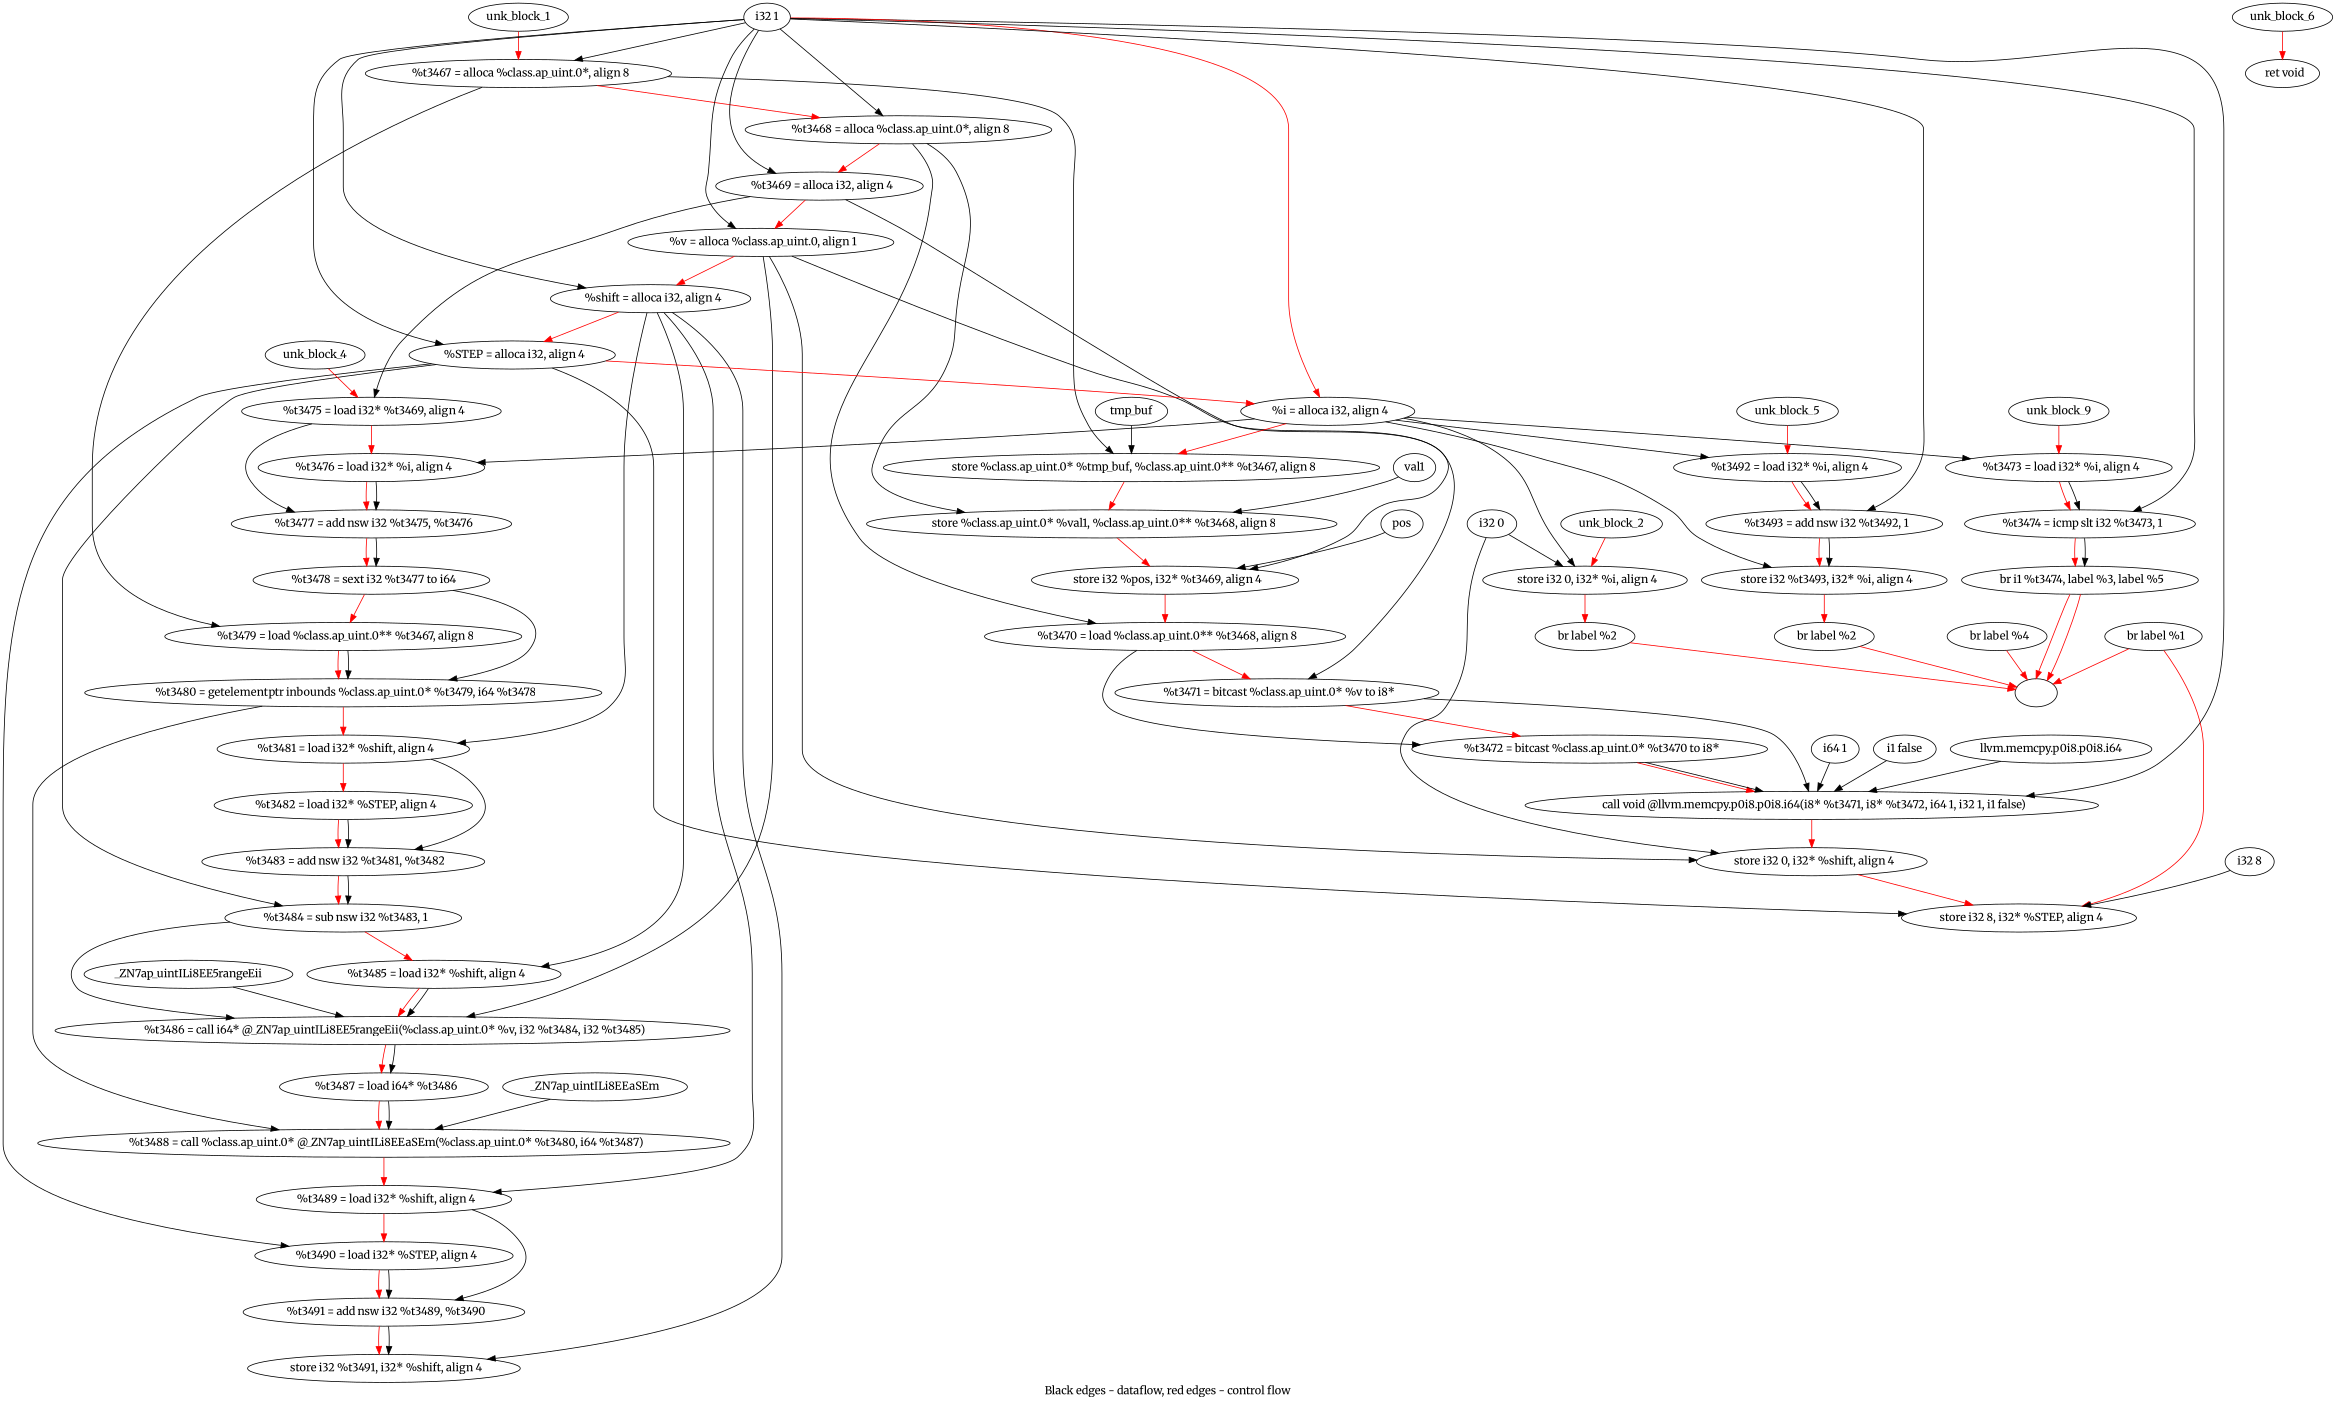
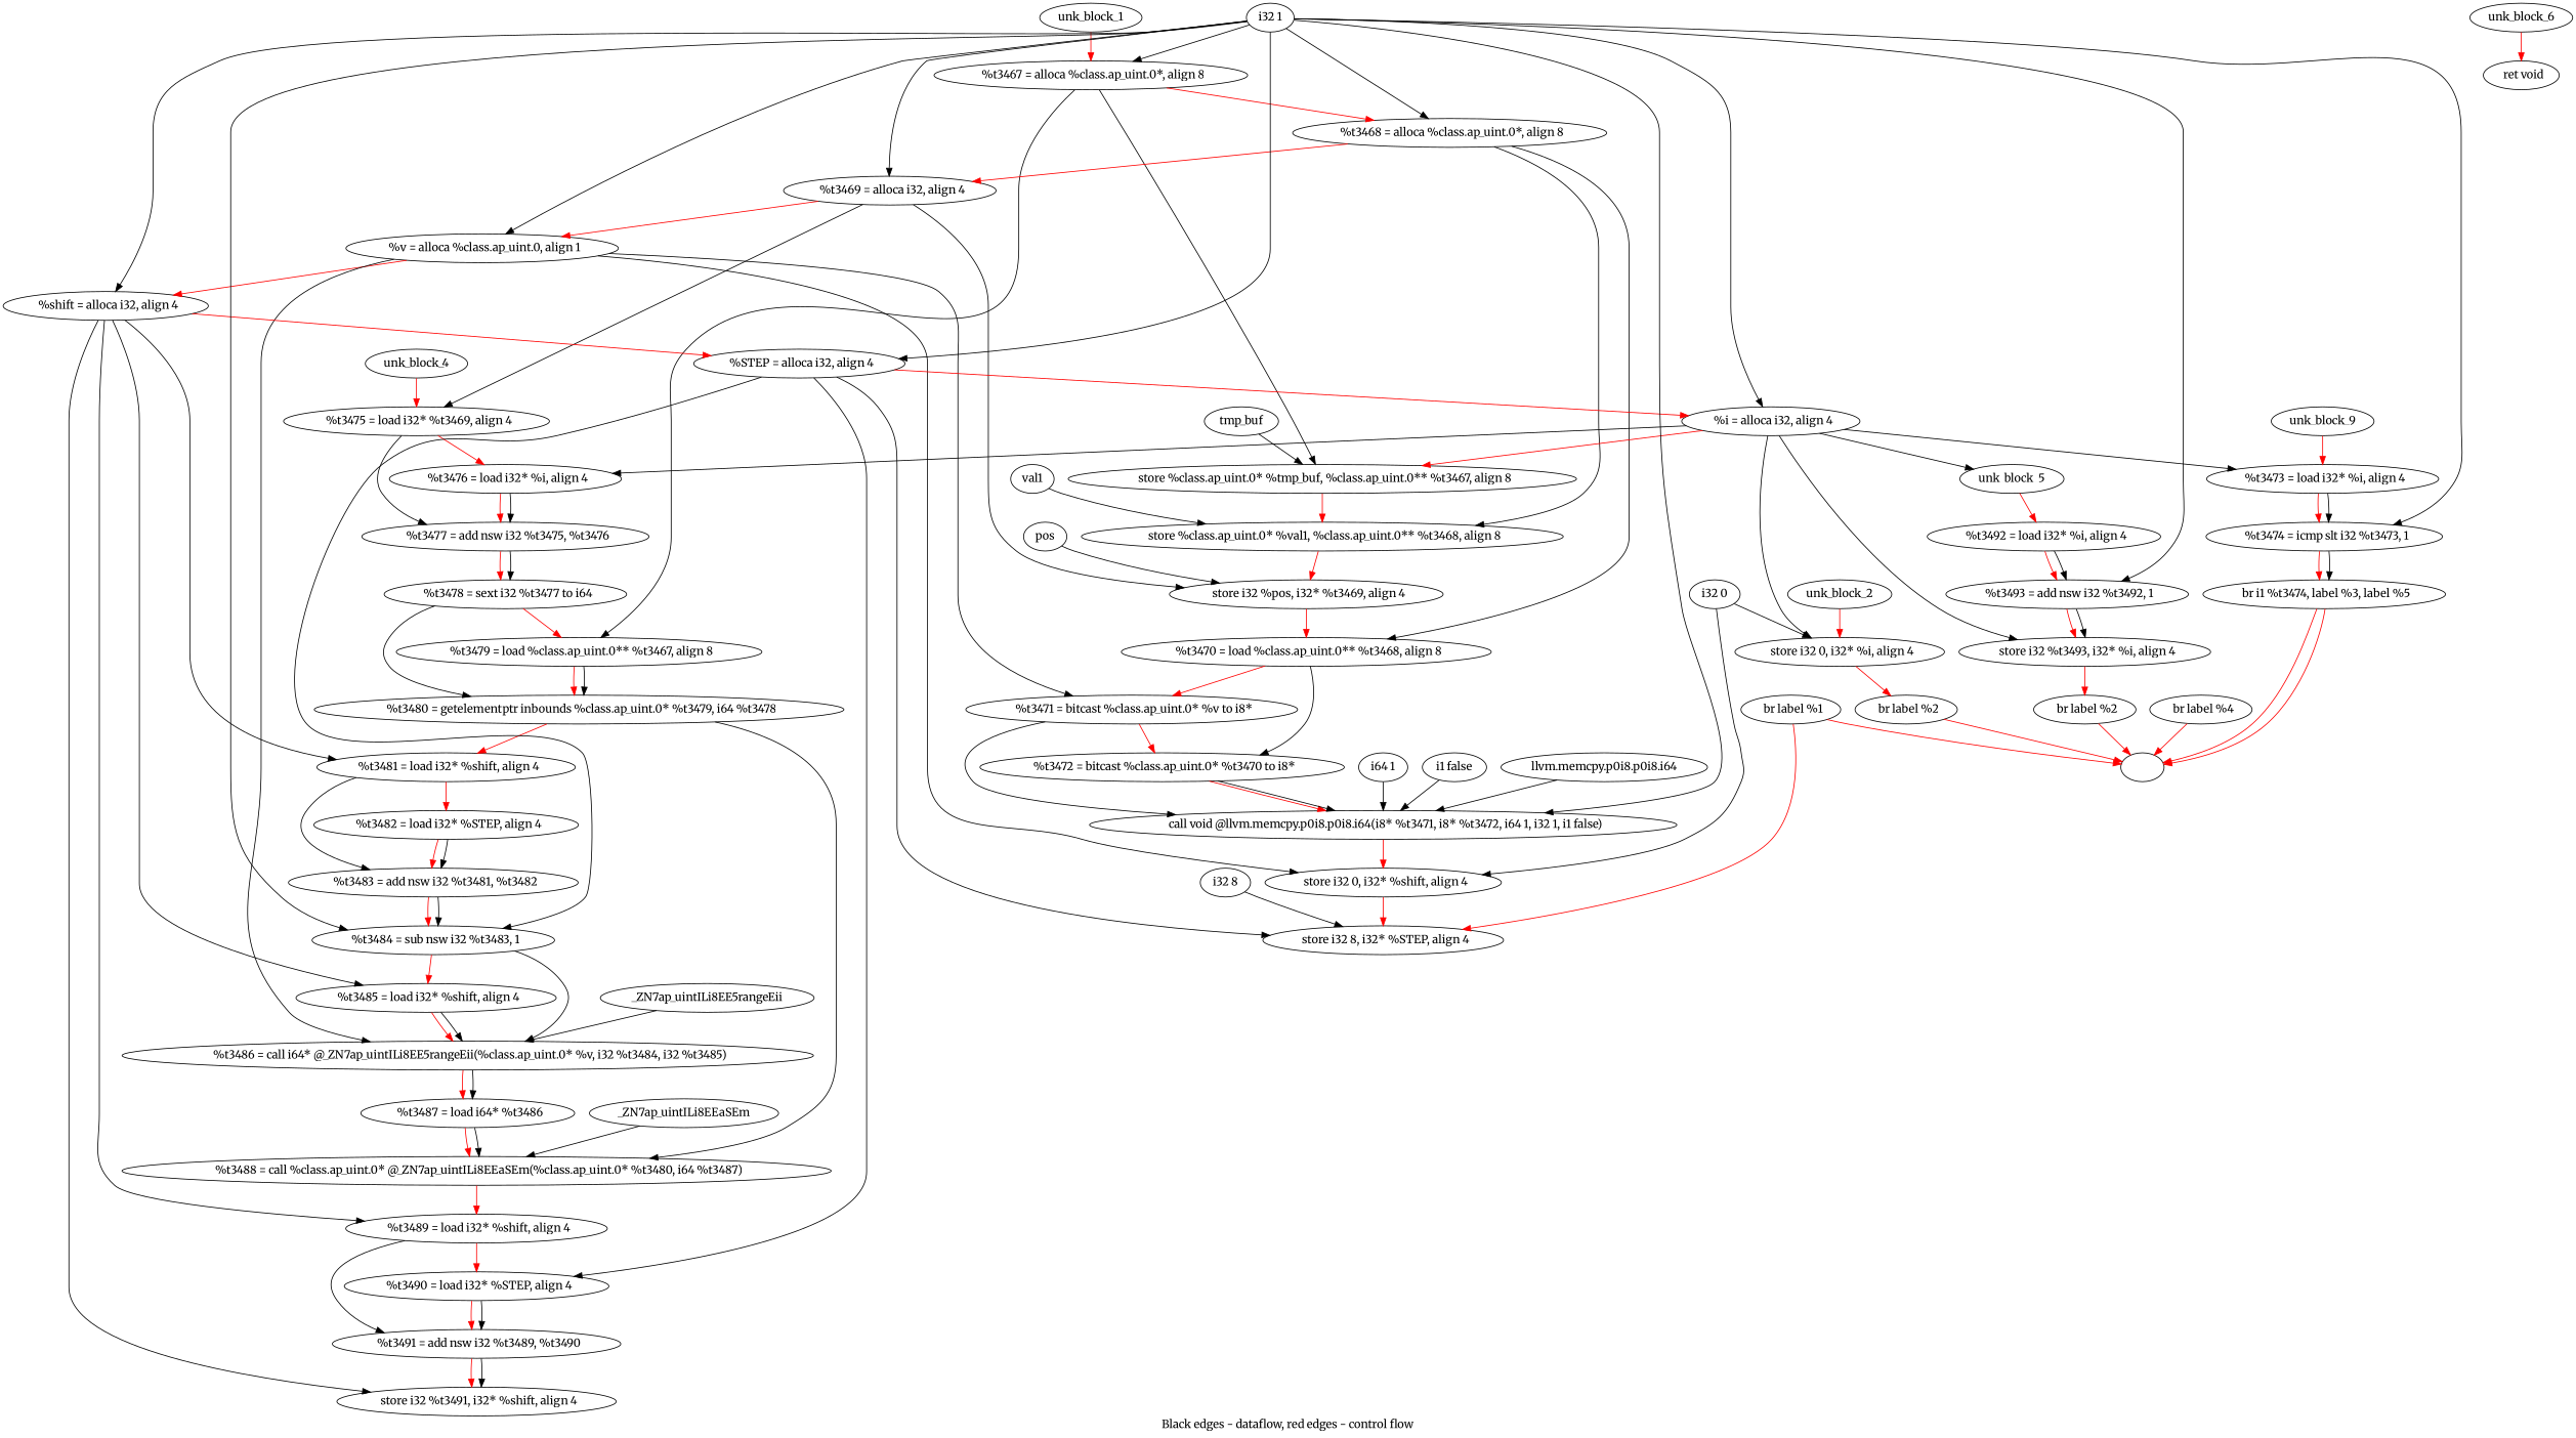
  digraph {
    compound=true
    fontname=Merriweather
    label="Black edges - dataflow, red edges - control flow"
    node [fontname=Merriweather]
    edge [fontname=Merriweather]
    n1 [label="  %t3467 = alloca %class.ap_uint.0*, align 8"]
    n2 [label="  %t3468 = alloca %class.ap_uint.0*, align 8"]
    n3 [label="  store %class.ap_uint.0* %tmp_buf, %class.ap_uint.0** %t3467, align 8"]
    n4 [label="  %t3479 = load %class.ap_uint.0** %t3467, align 8"]
    n5 [label="  %t3469 = alloca i32, align 4"]
    n6 [label="  store %class.ap_uint.0* %val1, %class.ap_uint.0** %t3468, align 8"]
    n7 [label="  %t3470 = load %class.ap_uint.0** %t3468, align 8"]
    n8 [label="  %t3480 = getelementptr inbounds %class.ap_uint.0* %t3479, i64 %t3478"]
    n9 [label="  %v = alloca %class.ap_uint.0, align 1"]
    n10 [label="  store i32 %pos, i32* %t3469, align 4"]
    n11 [label="  %t3475 = load i32* %t3469, align 4"]
    n12 [label="  %t3471 = bitcast %class.ap_uint.0* %v to i8*"]
    n13 [label="  %t3472 = bitcast %class.ap_uint.0* %t3470 to i8*"]
    n14 [label="  %shift = alloca i32, align 4"]
    n15 [label="  %t3486 = call i64* @_ZN7ap_uintILi8EE5rangeEii(%class.ap_uint.0* %v, i32 %t3484, i32 %t3485)"]
    n16 [label="  store i32 0, i32* %shift, align 4"]
    n17 [label="  %t3476 = load i32* %i, align 4"]
    n18 [label="  %t3477 = add nsw i32 %t3475, %t3476"]
    n19 [label="  %STEP = alloca i32, align 4"]
    n20 [label="  %t3481 = load i32* %shift, align 4"]
    n21 [label="  %t3485 = load i32* %shift, align 4"]
    n22 [label="  %t3489 = load i32* %shift, align 4"]
    n23 [label="  store i32 %t3491, i32* %shift, align 4"]
    n24 [label="  call void @llvm.memcpy.p0i8.p0i8.i64(i8* %t3471, i8* %t3472, i64 1, i32 1, i1 false)"]
    n25 [label="  %t3487 = load i64* %t3486"]
    n26 [label="  %i = alloca i32, align 4"]
    n27 [label="  store i32 8, i32* %STEP, align 4"]
    n28 [label="  %t3490 = load i32* %STEP, align 4"]
    n29 [label="  %t3484 = sub nsw i32 %t3483, 1"]
    n30 [label="  %t3482 = load i32* %STEP, align 4"]
    n31 [label="  %t3483 = add nsw i32 %t3481, %t3482"]
    n32 [label="  %t3491 = add nsw i32 %t3489, %t3490"]
    n33 [label="  store i32 0, i32* %i, align 4"]
    n34 [label="  %t3473 = load i32* %i, align 4"]
    n35 [label="  %t3492 = load i32* %i, align 4"]
    n36 [label="  store i32 %t3493, i32* %i, align 4"]
    n37 [label="  br label %2"]
    n38 [label="  %t3474 = icmp slt i32 %t3473, 1"]
    n39 [label="  %t3493 = add nsw i32 %t3492, 1"]
    n40 [label="  br label %2"]
    n41 [label="  br label %1"]
    ""
    unk_block_1
    "i32 1"
    n45 [label="  br i1 %t3474, label %3, label %5"]
    tmp_buf
    val1
    pos
    "i64 1"
    "i1 false"
    "llvm.memcpy.p0i8.p0i8.i64"
    "i32 0"
    "i32 8"
    unk_block_2
    n55 [label=unk_block_9]
    n56 [label="  %t3478 = sext i32 %t3477 to i64"]
    n57 [label="  %t3488 = call %class.ap_uint.0* @_ZN7ap_uintILi8EEaSEm(%class.ap_uint.0* %t3480, i64 %t3487)"]
    n58 [label="  br label %4"]
    unk_block_4
    _ZN7ap_uintILi8EE5rangeEii
    _ZN7ap_uintILi8EEaSEm
    unk_block_5
    n63 [label="  ret void"]
    unk_block_6
    n1 -> n2 [color=red weight=2]
    n1 -> n3
    n1 -> n4
    n2 -> n5 [color=red weight=2]
    n2 -> n6
    n2 -> n7
    n3 -> n6 [color=red weight=2]
    n4 -> n8 [color=red weight=2]
    n4 -> n8
    n5 -> n9 [color=red weight=2]
    n5 -> n10
    n5 -> n11
    n6 -> n10 [color=red weight=2]
    n7 -> n12 [color=red weight=2]
    n7 -> n13
    n8 -> n20 [color=red weight=2]
    n8 -> n57
    n9 -> n12
    n9 -> n14 [color=red weight=2]
    n9 -> n15
    n9 -> n16
    n10 -> n7 [color=red weight=2]
    n11 -> n17 [color=red weight=2]
    n11 -> n18
    n12 -> n13 [color=red weight=2]
    n12 -> n24
    n13 -> n24 [color=red weight=2]
    n13 -> n24
    n14 -> n19 [color=red weight=2]
    n14 -> n20
    n14 -> n21
    n14 -> n22
    n14 -> n23
    n15 -> n25 [color=red weight=2]
    n15 -> n25
    n16 -> n27 [color=red weight=2]
    n17 -> n18 [color=red weight=2]
    n17 -> n18
    n18 -> n56 [color=red weight=2]
    n18 -> n56
    n19 -> n26 [color=red weight=2]
    n19 -> n27
    n19 -> n28
    n19 -> n29
    n20 -> n30 [color=red weight=2]
    n20 -> n31
    n21 -> n15 [color=red weight=2]
    n21 -> n15
    n22 -> n28 [color=red weight=2]
    n22 -> n32
    n24 -> n16 [color=red weight=2]
    n25 -> n57 [color=red weight=2]
    n25 -> n57
    n26 -> n3 [color=red weight=2]
    n26 -> n17
    n26 -> n33
    n26 -> n34
-   n26 -> n35
+   n26 -> unk_block_5
    n26 -> n36
    n28 -> n32 [color=red weight=2]
    n28 -> n32
    n29 -> n15
    n29 -> n21 [color=red weight=2]
    n30 -> n31 [color=red weight=2]
    n30 -> n31
    n31 -> n29 [color=red weight=2]
    n31 -> n29
    n32 -> n23 [color=red weight=2]
    n32 -> n23
    n33 -> n37 [color=red weight=2]
    n34 -> n38 [color=red weight=2]
    n34 -> n38
    n35 -> n39 [color=red weight=2]
    n35 -> n39
    n36 -> n40 [color=red weight=2]
    n37 -> "" [color=red]
    n38 -> n45 [color=red weight=2]
    n38 -> n45
    n39 -> n36 [color=red weight=2]
    n39 -> n36
    n40 -> "" [color=red]
    n41 -> n27 [color=red weight=2]
    n41 -> "" [color=red]
    unk_block_1 -> n1 [color=red]
    "i32 1" -> n1
    "i32 1" -> n2
    "i32 1" -> n5
    "i32 1" -> n9
    "i32 1" -> n14
    "i32 1" -> n19
    "i32 1" -> n24
-   "i32 1" -> n26 [color=red]
+   "i32 1" -> n26
+   "i32 1" -> n29
    "i32 1" -> n38
    "i32 1" -> n39
    n45 -> "" [color=red]
    n45 -> "" [color=red]
    tmp_buf -> n3
    val1 -> n6
    pos -> n10
    "i64 1" -> n24
    "i1 false" -> n24
    "llvm.memcpy.p0i8.p0i8.i64" -> n24
    "i32 0" -> n16
    "i32 0" -> n33
    "i32 8" -> n27
    unk_block_2 -> n33 [color=red]
    n55 -> n34 [color=red]
    n56 -> n4 [color=red weight=2]
    n56 -> n8
    n57 -> n22 [color=red weight=2]
    n58 -> "" [color=red]
    unk_block_4 -> n11 [color=red]
    _ZN7ap_uintILi8EE5rangeEii -> n15
    _ZN7ap_uintILi8EEaSEm -> n57
    unk_block_5 -> n35 [color=red]
    unk_block_6 -> n63 [color=red]
  }
